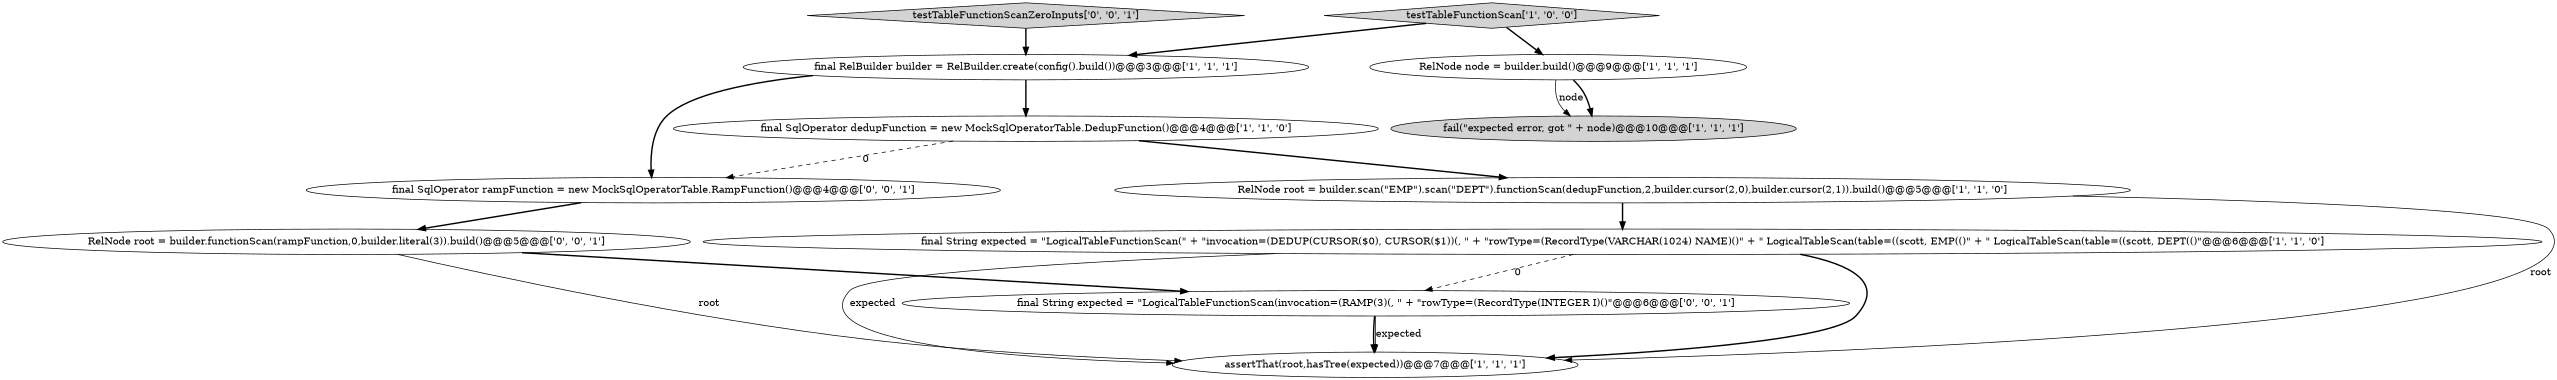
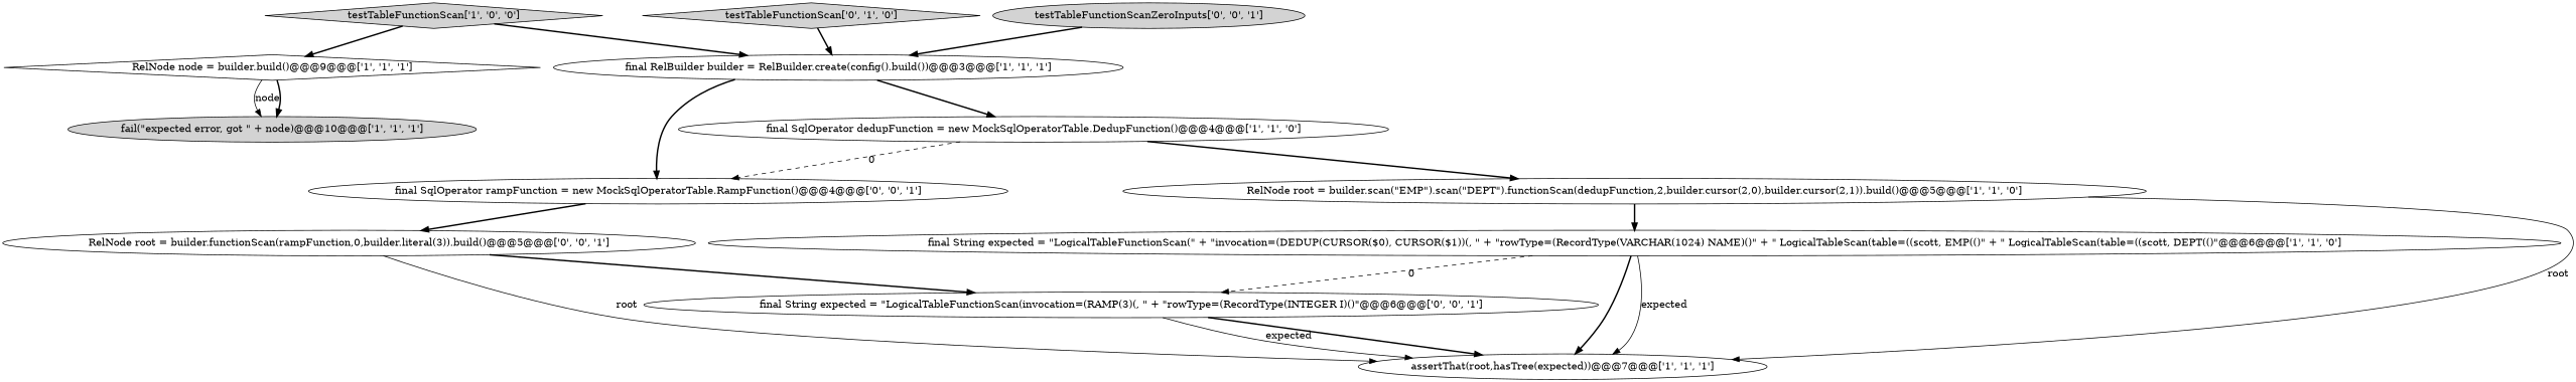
  digraph {
    node [fillcolor=white shape=ellipse style=filled]
    edge [style=bold]
    n1 [fillcolor=lightgray label="testTableFunctionScan['1', '0', '0']" shape=diamond]
    n2 [label="final RelBuilder builder = RelBuilder.create(config().build())@@@3@@@['1', '1', '1']"]
-   n3 [label="RelNode node = builder.build()@@@9@@@['1', '1', '1']"]
+   n3 [label="RelNode node = builder.build()@@@9@@@['1', '1', '1']" shape=diamond]
    n4 [label="final SqlOperator rampFunction = new MockSqlOperatorTable.RampFunction()@@@4@@@['0', '0', '1']"]
    n5 [label="final SqlOperator dedupFunction = new MockSqlOperatorTable.DedupFunction()@@@4@@@['1', '1', '0']"]
    n6 [label="RelNode root = builder.functionScan(rampFunction,0,builder.literal(3)).build()@@@5@@@['0', '0', '1']"]
    n7 [label="RelNode root = builder.scan(\"EMP\").scan(\"DEPT\").functionScan(dedupFunction,2,builder.cursor(2,0),builder.cursor(2,1)).build()@@@5@@@['1', '1', '0']"]
    n8 [label="assertThat(root,hasTree(expected))@@@7@@@['1', '1', '1']"]
    n9 [label="final String expected = \"LogicalTableFunctionScan(invocation=(RAMP(3)(, \" + \"rowType=(RecordType(INTEGER I)()\"@@@6@@@['0', '0', '1']"]
    n10 [fillcolor=lightgray label="fail(\"expected error, got \" + node)@@@10@@@['1', '1', '1']"]
    n11 [label="final String expected = \"LogicalTableFunctionScan(\" + \"invocation=(DEDUP(CURSOR($0), CURSOR($1))(, \" + \"rowType=(RecordType(VARCHAR(1024) NAME)()\" + \" LogicalTableScan(table=((scott, EMP(()\" + \" LogicalTableScan(table=((scott, DEPT(()\"@@@6@@@['1', '1', '0']"]
-   n13 [fillcolor=lightgray label="testTableFunctionScanZeroInputs['0', '0', '1']" shape=diamond]
+   n12 [fillcolor=lightgray label="testTableFunctionScan['0', '1', '0']" shape=diamond]
+   n13 [fillcolor=lightgray label="testTableFunctionScanZeroInputs['0', '0', '1']"]
    n1 -> n2
    n1 -> n3
    n2 -> n4
    n2 -> n5
    n3 -> n10 [label="node" style=solid]
    n3 -> n10
    n4 -> n6
    n5 -> n4 [label=0 style=dashed]
    n5 -> n7
    n6 -> n8 [label=root style=solid]
    n6 -> n9
    n7 -> n8 [label=root style=solid]
    n7 -> n11
    n9 -> n8
    n9 -> n8 [label=expected style=solid]
    n11 -> n8 [label=expected style=solid]
    n11 -> n8
    n11 -> n9 [label=0 style=dashed]
+   n12 -> n2
    n13 -> n2
  }
